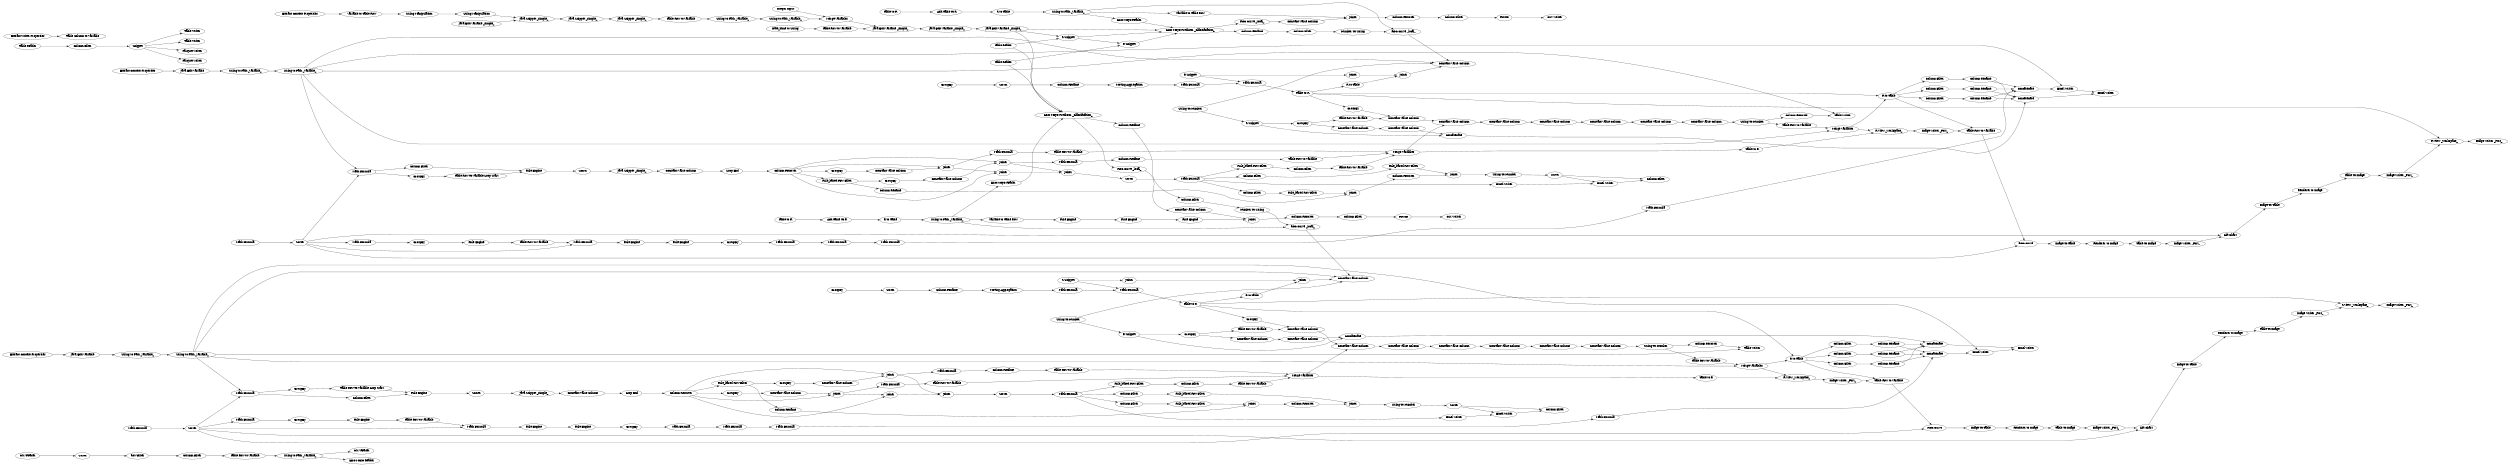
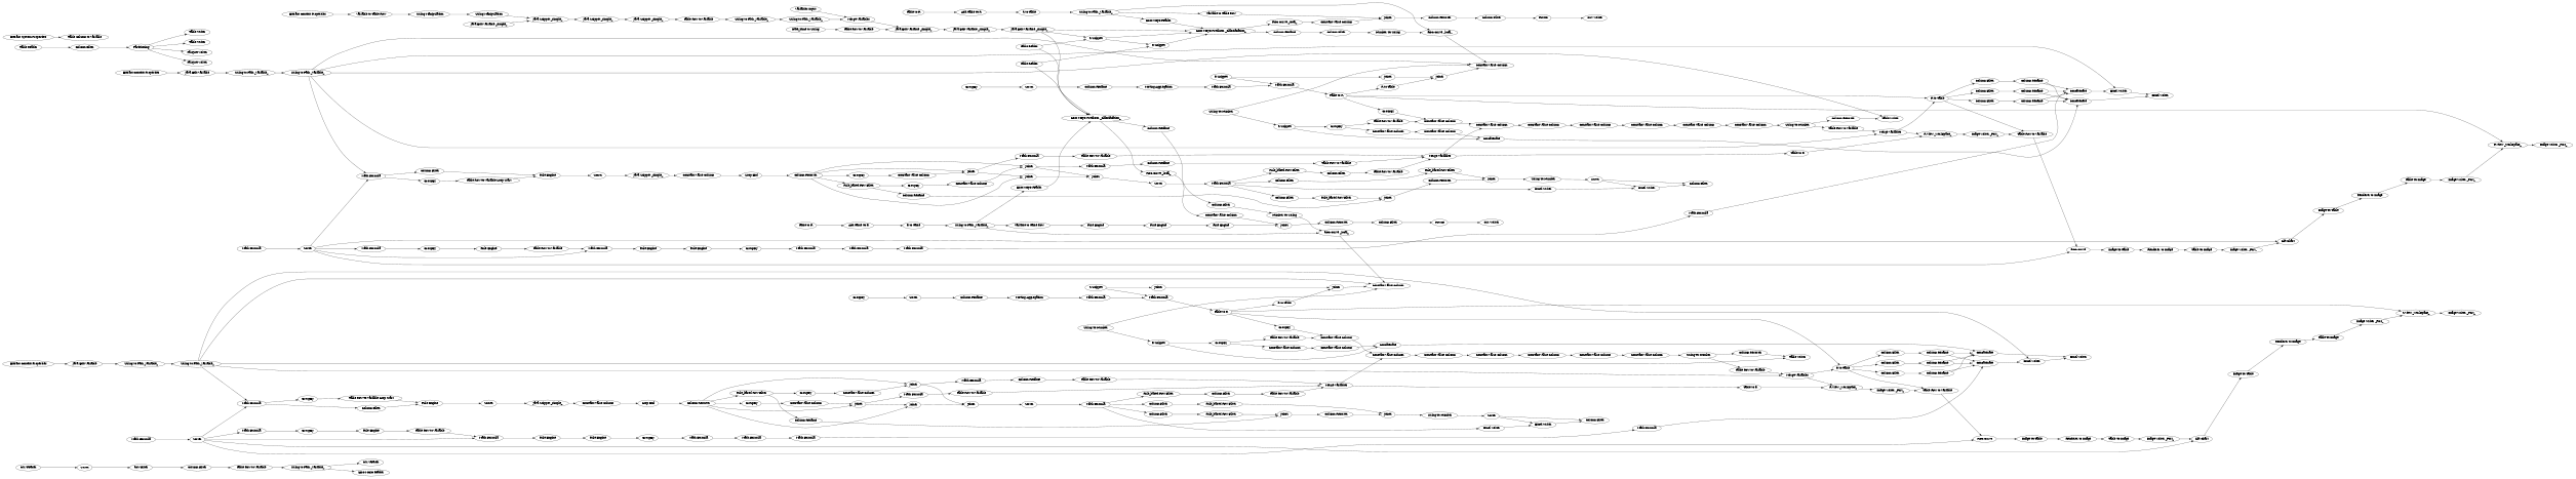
  digraph {
    rankdir=LR
    n1 [label="Row Filter"]
    n2 [label="Column Filter"]
    n3 [label="Table Row to Variable"]
    n4 [label="Constant Value Column"]
    n5 [label=Joiner]
    n6 [label="Column Resorter"]
    n7 [label=Joiner]
    n8 [label="String To Number"]
    n9 [label=Sorter]
    n10 [label="R View _Workspace_"]
    n11 [label="Image Writer _Port_"]
    n12 [label="Column Rename"]
    n13 [label=Concatenate]
    n14 [label=Concatenate]
    n15 [label="Excel Writer"]
    n16 [label="Excel Writer"]
    n17 [label="String to Path _Variable_"]
    n18 [label="String to Path _Variable_"]
    n19 [label="Merge Variables"]
    n20 [label="Rule Engine"]
    n21 [label=Scorer]
    n22 [label="Java Snippet _simple_"]
    n23 [label="Table Row to Variable"]
    n24 [label=GroupBy]
    n25 [label="Constant Value Column"]
    n26 [label=Joiner]
    n27 [label=Concatenate]
    n28 [label="Excel Writer"]
    n29 [label="Excel Writer"]
    n30 [label="Table Row to Variable"]
    n31 [label="Merge Variables"]
    n32 [label="Constant Value Column"]
    n33 [label="Table to R"]
    n34 [label="Column Filter"]
    n35 [label="Rule Engine"]
    n36 [label="Rule Engine"]
    n37 [label=GroupBy]
    n38 [label="Rule_based Row Filter"]
    n39 [label="Column Filter"]
    n40 [label="Table Row to Variable"]
    n41 [label=Sorter]
    n42 [label="Column Rename"]
    n43 [label="Moving Aggregation"]
    n44 [label="Constant Value Column"]
    n45 [label="String To Number"]
    n46 [label="Table Row to Variable"]
    n47 [label="Column Resorter"]
    n48 [label="Variable to Table Row"]
    n49 [label="String Manipulation"]
    n50 [label="String Manipulation"]
    n51 [label="Constant Value Column"]
    n52 [label="Loop End"]
    n53 [label="Column Resorter"]
    n54 [label="Table Row to Variable"]
    n55 [label="ROC Curve"]
    n56 [label="Image To Table"]
    n57 [label=Joiner]
    n58 [label=Joiner]
    n59 [label=Sorter]
    n60 [label=Sorter]
    n61 [label="Math Formula"]
    n62 [label="Column Filter"]
    n63 [label="Column Filter"]
    n64 [label="Rule_based Row Filter"]
    n65 [label="Excel Writer"]
    n66 [label="Constant Value Column"]
    n67 [label=Joiner]
    n68 [label=Joiner]
    n69 [label="Math Formula"]
    n70 [label="Constant Value Column"]
    n71 [label="Constant Value Column"]
    n72 [label=Concatenate]
    n73 [label="Math Formula"]
    n74 [label=Sorter]
    n75 [label="Math Formula"]
    n76 [label="ROC Curve"]
    n77 [label="Math Formula"]
    n78 [label="Math Formula"]
    n79 [label="Lift Chart"]
    n80 [label="Java Edit Variable _simple_"]
    n81 [label="Java Edit Variable _simple_"]
    n82 [label="Java Edit Variable _simple_"]
    n83 [label="Constant Value Column"]
    n84 [label="Constant Value Column"]
    n85 [label="Merge Variables"]
    n86 [label="Table Writer"]
-   n87 [label=Snippet]
+   n87 [label=Partitioning]
    n88 [label="Table Writer"]
    n89 [label="Table Writer"]
    n90 [label="Parquet Writer"]
    n91 [label="Parquet Writer"]
    n92 [label="Excel Writer"]
    n93 [label="Column Filter"]
    n94 [label="Math Formula"]
    n95 [label="Math Formula"]
    n96 [label="Math Formula"]
    n97 [label="ROC Curve _local_"]
    n98 [label="Constant Value Column"]
    n99 [label="String to Path _Variable_"]
    n100 [label="Java Snippet _simple_"]
    n101 [label="Constant Value Column"]
    n102 [label="Loop End"]
    n103 [label="Math Formula"]
    n104 [label="Math Formula"]
    n105 [label="Column Rename"]
    n106 [label="Moving Aggregation"]
    n107 [label="Math Formula"]
    n108 [label="Renderer to Image"]
    n109 [label=GroupBy]
    n110 [label="Image To Table"]
    n111 [label="Column Filter"]
    n112 [label=GroupBy]
    n113 [label="Rule Engine"]
    n114 [label="Image To Table"]
    n115 [label=Concatenate]
    n116 [label="R View _Workspace_"]
    n117 [label="Image Writer _Port_"]
    n118 [label="Table Row to Variable"]
    n119 [label="String To Number"]
    n120 [label="Column Resorter"]
    n121 [label="Table Row to Variable"]
    n122 [label="Table Writer"]
    n123 [label="Merge Variables"]
    n124 [label="Column Resorter"]
    n125 [label="Table Row to Variable"]
    n126 [label="Merge Variables"]
    n127 [label="Constant Value Column"]
    n128 [label="Table to R"]
    n129 [label="Column Filter"]
    n130 [label="Rule Engine"]
    n131 [label=Scorer]
    n132 [label="Math Formula"]
    n133 [label="Table Row to Variable"]
    n134 [label="Constant Value Column"]
    n135 [label=Joiner]
    n136 [label=Joiner]
    n137 [label="Math Formula"]
    n138 [label="Table Row to Variable"]
    n139 [label="Number To String"]
    n140 [label="Java Edit Variable"]
    n141 [label="String to Path _Variable_"]
    n142 [label="String to Path _Variable_"]
    n143 [label=Sorter]
    n144 [label="Lift Chart"]
    n145 [label="Math Formula"]
    n146 [label="Math Formula"]
    n147 [label="Math Formula"]
    n148 [label="Image To Table"]
    n149 [label=GroupBy]
    n150 [label=GroupBy]
    n151 [label="Add Table To R"]
    n152 [label="R to Table"]
    n153 [label="String to Path _Variable_"]
    n154 [label="Constant Value Column"]
    n155 [label="Constant Value Column"]
    n156 [label=Concatenate]
    n157 [label="Rule Engine"]
    n158 [label="Image Writer _Port_"]
    n159 [label="Add Table To R"]
    n160 [label="R to Table"]
    n161 [label="String to Path _Variable_"]
    n162 [label="Renderer to Image"]
    n163 [label="Math Formula"]
    n164 [label=RowID]
    n165 [label=GroupBy]
    n166 [label=Sorter]
    n167 [label="Column Filter"]
    n168 [label="Column Rename"]
    n169 [label="Rule Engine"]
    n170 [label="Rule Engine"]
    n171 [label="Rule Engine"]
    n172 [label="R to Table"]
    n173 [label="Constant Value Column"]
    n174 [label=Joiner]
    n175 [label="Column Resorter"]
-   n176 [label="Extract Writer Properties"]
+   n176 [label="Extract System Properties"]
    n177 [label="Table Column to Variable"]
    n178 [label=Joiner]
    n179 [label="Column Resorter"]
    n180 [label="Rule_based Row Filter"]
    n181 [label=Joiner]
    n182 [label="Column Rename"]
    n183 [label=GroupBy]
    n184 [label="Math Formula"]
    n185 [label="H2O MOJO Predictor _Classification_"]
    n186 [label="ROC Curve _local_"]
    n187 [label="Column Rename"]
    n188 [label="Column Filter"]
    n189 [label="H2O MOJO Predictor _Classification_"]
    n190 [label="R Snippet"]
    n191 [label="Constant Value Column"]
    n192 [label="Constant Value Column"]
    n193 [label="Table To Image"]
    n194 [label="Table Row to Variable"]
    n195 [label="Java Snippet _simple_"]
    n196 [label="Java Snippet _simple_"]
    n197 [label="Table to R"]
    n198 [label="R to Table"]
    n199 [label=GroupBy]
    n200 [label=Joiner]
    n201 [label="Constant Value Column"]
    n202 [label="Column Filter"]
    n203 [label="Column Filter"]
    n204 [label="Column Filter"]
    n205 [label="Column Filter"]
    n206 [label="Rule_based Row Filter"]
    n207 [label=Joiner]
    n208 [label="Column Resorter"]
    n209 [label=Joiner]
    n210 [label="Table Reader"]
    n211 [label="Column Filter"]
    n212 [label="Rule Engine"]
    n213 [label="Image Writer _Port_"]
    n214 [label=GroupBy]
    n215 [label="Math Formula"]
    n216 [label="Table to R"]
    n217 [label="R View _Workspace_"]
    n218 [label="R to Table"]
    n219 [label="R to Table"]
    n220 [label=GroupBy]
    n221 [label="Constant Value Column"]
    n222 [label="Constant Value Column"]
    n223 [label="Number To String"]
    n224 [label="ROC Curve _local_"]
    n225 [label="R View _Workspace_"]
    n226 [label="Image Writer _Port_"]
    n227 [label="Math Formula"]
    n228 [label="Math Formula"]
    n229 [label="R Snippet"]
    n230 [label="Column Rename"]
    n231 [label="Math Formula"]
    n232 [label="Excel Writer"]
    n233 [label="Column Filter"]
    n234 [label="Extract Context Properties"]
    n235 [label="Java Edit Variable"]
    n236 [label="String to Path _Variable_"]
    n237 [label=RowID]
    n238 [label="CSV Writer"]
    n239 [label="H2O MOJO Reader"]
    n240 [label="Variable to Table Row"]
    n241 [label="Image Writer _Port_"]
    n242 [label="String to Path _Variable_"]
    n243 [label="Math Formula"]
    n244 [label="Extract Context Properties"]
    n245 [label="Table To Image"]
    n246 [label="Table to R"]
    n247 [label="Column Rename"]
    n248 [label="Column Rename"]
    n249 [label=Joiner]
    n250 [label=Joiner]
    n251 [label="Column Rename"]
    n252 [label="String To Number"]
    n253 [label="Table Row To Variable Loop Start"]
    n254 [label="Math Formula"]
    n255 [label="Math Formula"]
    n256 [label=GroupBy]
    n257 [label="Image Writer _Port_"]
    n258 [label="Renderer to Image"]
    n259 [label="Rule_based Row Filter"]
    n260 [label="Table Row To Variable Loop Start"]
    n261 [label="Rule_based Row Filter"]
    n262 [label="Column Filter"]
    n263 [label="Excel Writer"]
    n264 [label="CSV Reader"]
    n265 [label=Sorter]
    n266 [label="Date_Time to String"]
    n267 [label="Table Row to Variable"]
    n268 [label="Image Writer _Port_"]
    n269 [label="Column Rename"]
    n270 [label="ROC Curve _local_"]
    n271 [label="Constant Value Column"]
    n272 [label="Constant Value Column"]
    n273 [label="CSV Writer"]
    n274 [label="Column Filter"]
    n275 [label=GroupBy]
    n276 [label=Sorter]
    n277 [label="Table Row to Variable"]
    n278 [label="Table To Image"]
    n279 [label="Column Filter"]
    n280 [label="Rule Engine"]
    n281 [label="Column Filter"]
    n282 [label="Column Rename"]
    n283 [label="Rule_based Row Filter"]
    n284 [label=GroupBy]
    n285 [label="Column Rename"]
    n286 [label="String To Number"]
    n287 [label="R Snippet"]
    n288 [label=GroupBy]
    n289 [label="R Snippet"]
    n290 [label="Variable to Table Row"]
    n291 [label="Table Reader"]
    n292 [label="Constant Value Column"]
    n293 [label="CSV Reader"]
    n294 [label="Table Row to Variable"]
    n295 [label="Column Filter"]
    n296 [label="Column Filter"]
    n297 [label="Constant Value Column"]
-   n298 [label="Integer Input"]
+   n298 [label="Variables Input"]
    n299 [label="Table Row to Variable"]
    n300 [label="Java Edit Variable _simple_"]
    n301 [label="Rule_based Row Filter"]
    n302 [label=Joiner]
    n303 [label="Column Rename"]
    n304 [label="Renderer to Image"]
    n305 [label="Table To Image"]
    n306 [label="H2O MOJO Reader"]
    n307 [label="Constant Value Column"]
    n308 [label="Constant Value Column"]
    n309 [label="Table to R"]
    n310 [label="Java Snippet _simple_"]
    n311 [label="H2O MOJO Reader"]
    n312 [label="String To Number"]
    n313 [label="R Snippet"]
    n314 [label=GroupBy]
    n315 [label="Table Reader"]
    n316 [label="R Snippet"]
    n317 [label="Table Row to Variable"]
    n318 [label="Extract Context Properties"]
    n1 -> n2
    n2 -> n3
    n3 -> n99
    n4 -> n5
    n5 -> n6
    n6 -> n34
    n7 -> n8
    n8 -> n9
    n9 -> n263
    n9 -> n274
    n10 -> n11
    n12 -> n13
    n12 -> n14
    n13 -> n15
    n14 -> n16
    n15 -> n16
    n17 -> n18
    n18 -> n19
    n19 -> n80
    n20 -> n21
    n21 -> n22
    n22 -> n51
    n23 -> n17
    n24 -> n25
    n25 -> n26
    n26 -> n57
    n26 -> n132
    n27 -> n28
    n28 -> n29
    n30 -> n31
    n31 -> n32
    n31 -> n33
    n32 -> n271
    n33 -> n225
    n34 -> n164
    n35 -> n36
    n36 -> n37
    n37 -> n163
    n38 -> n39
    n39 -> n40
    n40 -> n31
    n41 -> n42
    n42 -> n43
    n43 -> n227
    n44 -> n45
    n45 -> n46
    n45 -> n47
    n46 -> n85
    n47 -> n86
    n48 -> n49
    n49 -> n50
    n50 -> n195
    n51 -> n52
    n52 -> n53
    n53 -> n67
    n53 -> n68
    n53 -> n135
    n53 -> n275
    n53 -> n283
    n54 -> n55
    n55 -> n56
    n56 -> n108
    n57 -> n58
    n58 -> n59
    n59 -> n231
    n60 -> n61
    n61 -> n62
    n61 -> n63
    n61 -> n64
    n61 -> n65
    n62 -> n259
    n63 -> n261
    n64 -> n262
    n65 -> n263
    n66 -> n67
    n67 -> n68
    n67 -> n69
    n68 -> n136
    n69 -> n138
    n70 -> n71
    n71 -> n72
    n72 -> n115
    n73 -> n74
    n74 -> n75
    n74 -> n76
    n74 -> n77
    n74 -> n78
    n74 -> n79
    n75 -> n109
    n76 -> n110
    n77 -> n111
    n77 -> n112
    n78 -> n113
    n79 -> n114
    n80 -> n81
    n81 -> n82
    n82 -> n185
    n82 -> n189
    n82 -> n190
    n83 -> n84
    n84 -> n44
    n85 -> n116
    n85 -> n172
    n87 -> n88
    n87 -> n89
    n87 -> n90
    n87 -> n91
    n92 -> n93
    n94 -> n95
    n95 -> n96
    n96 -> n27
    n97 -> n98
    n99 -> n293
    n99 -> n311
    n100 -> n101
    n101 -> n102
    n102 -> n124
    n103 -> n104
    n104 -> n13
    n105 -> n106
    n106 -> n107
    n107 -> n215
    n108 -> n193
    n109 -> n157
    n110 -> n258
    n111 -> n20
    n112 -> n253
    n113 -> n280
    n114 -> n304
    n115 -> n29
    n116 -> n117
    n117 -> n118
    n118 -> n76
    n119 -> n120
    n119 -> n121
    n120 -> n122
    n121 -> n123
    n123 -> n218
    n123 -> n225
    n124 -> n24
    n124 -> n26
    n124 -> n57
    n124 -> n180
    n124 -> n181
    n125 -> n126
    n126 -> n127
    n126 -> n128
    n127 -> n221
    n128 -> n116
    n129 -> n130
    n130 -> n131
    n131 -> n100
    n132 -> n133
    n133 -> n31
    n134 -> n135
    n135 -> n136
    n135 -> n137
    n136 -> n60
    n137 -> n248
    n138 -> n126
    n139 -> n97
    n140 -> n141
    n141 -> n142
    n142 -> n15
    n142 -> n77
    n142 -> n85
    n142 -> n86
    n142 -> n98
    n143 -> n55
    n143 -> n144
    n143 -> n145
    n143 -> n146
    n143 -> n147
    n144 -> n148
    n145 -> n149
    n146 -> n129
    n146 -> n150
    n147 -> n35
    n148 -> n162
    n149 -> n212
    n150 -> n260
    n151 -> n152
    n152 -> n153
    n153 -> n224
    n153 -> n239
    n153 -> n240
    n154 -> n155
    n155 -> n156
    n156 -> n14
    n157 -> n277
    n158 -> n144
    n159 -> n160
    n160 -> n161
    n161 -> n97
    n161 -> n290
    n161 -> n306
    n162 -> n245
    n163 -> n94
    n164 -> n273
    n165 -> n166
    n166 -> n105
    n167 -> n168
    n168 -> n27
    n168 -> n115
    n169 -> n170
    n170 -> n171
    n171 -> n174
    n172 -> n118
    n172 -> n202
    n172 -> n203
    n172 -> n204
    n173 -> n174
    n174 -> n175
    n175 -> n281
    n176 -> n177
    n178 -> n179
    n179 -> n7
    n180 -> n182
    n180 -> n183
    n181 -> n58
    n181 -> n184
    n182 -> n207
    n183 -> n292
    n184 -> n230
    n185 -> n186
    n185 -> n187
    n186 -> n4
    n187 -> n188
    n188 -> n223
    n189 -> n269
    n189 -> n270
    n190 -> n185
    n190 -> n229
    n192 -> n119
    n193 -> n158
    n194 -> n147
    n195 -> n196
    n196 -> n310
    n197 -> n10
    n197 -> n172
    n197 -> n198
    n197 -> n199
    n198 -> n200
    n199 -> n201
    n200 -> n98
    n201 -> n127
    n202 -> n12
    n203 -> n247
    n204 -> n282
    n205 -> n206
    n206 -> n207
    n207 -> n208
    n208 -> n209
    n209 -> n252
    n210 -> n211
    n211 -> n87
    n212 -> n194
    n213 -> n10
    n214 -> n41
    n215 -> n216
    n216 -> n217
    n216 -> n218
    n216 -> n219
    n216 -> n220
    n217 -> n268
    n218 -> n54
    n218 -> n167
    n218 -> n295
    n218 -> n296
    n219 -> n250
    n220 -> n297
    n221 -> n222
    n222 -> n83
    n223 -> n224
    n224 -> n191
    n225 -> n226
    n226 -> n54
    n227 -> n228
    n228 -> n197
    n229 -> n185
    n230 -> n30
    n231 -> n38
    n231 -> n205
    n231 -> n232
    n231 -> n233
    n232 -> n92
    n233 -> n301
    n234 -> n235
    n235 -> n236
    n236 -> n242
    n237 -> n238
    n239 -> n185
    n240 -> n5
    n241 -> n79
    n242 -> n28
    n242 -> n122
    n242 -> n123
    n242 -> n146
    n242 -> n191
    n243 -> n143
    n244 -> n140
    n245 -> n257
    n246 -> n159
    n247 -> n13
    n247 -> n14
    n248 -> n294
    n249 -> n250
    n250 -> n191
    n251 -> n27
    n251 -> n115
    n252 -> n276
    n253 -> n20
    n254 -> n255
    n255 -> n103
    n256 -> n254
    n257 -> n217
    n258 -> n278
    n259 -> n178
    n260 -> n130
    n261 -> n7
    n262 -> n125
    n263 -> n274
    n264 -> n265
    n265 -> n1
    n266 -> n267
    n267 -> n80
    n269 -> n279
    n270 -> n173
    n271 -> n272
    n272 -> n307
    n275 -> n66
    n276 -> n92
    n276 -> n93
    n277 -> n78
    n278 -> n241
    n279 -> n139
    n280 -> n256
    n281 -> n237
    n282 -> n13
    n282 -> n14
    n283 -> n284
    n283 -> n285
    n284 -> n134
    n285 -> n178
    n286 -> n98
    n286 -> n287
    n287 -> n156
    n287 -> n288
    n288 -> n154
    n288 -> n299
    n289 -> n215
    n289 -> n249
    n290 -> n169
    n291 -> n189
    n291 -> n190
    n292 -> n181
    n294 -> n126
    n295 -> n251
    n296 -> n303
    n297 -> n32
    n298 -> n19
    n299 -> n201
    n300 -> n195
    n301 -> n209
    n302 -> n200
    n303 -> n27
    n303 -> n115
    n304 -> n305
    n305 -> n213
    n306 -> n189
    n307 -> n308
    n308 -> n192
    n309 -> n151
    n310 -> n23
    n312 -> n191
    n312 -> n313
    n313 -> n72
    n313 -> n314
    n314 -> n70
    n314 -> n317
    n315 -> n189
    n315 -> n229
    n316 -> n228
    n316 -> n302
    n317 -> n297
    n318 -> n48
  }
